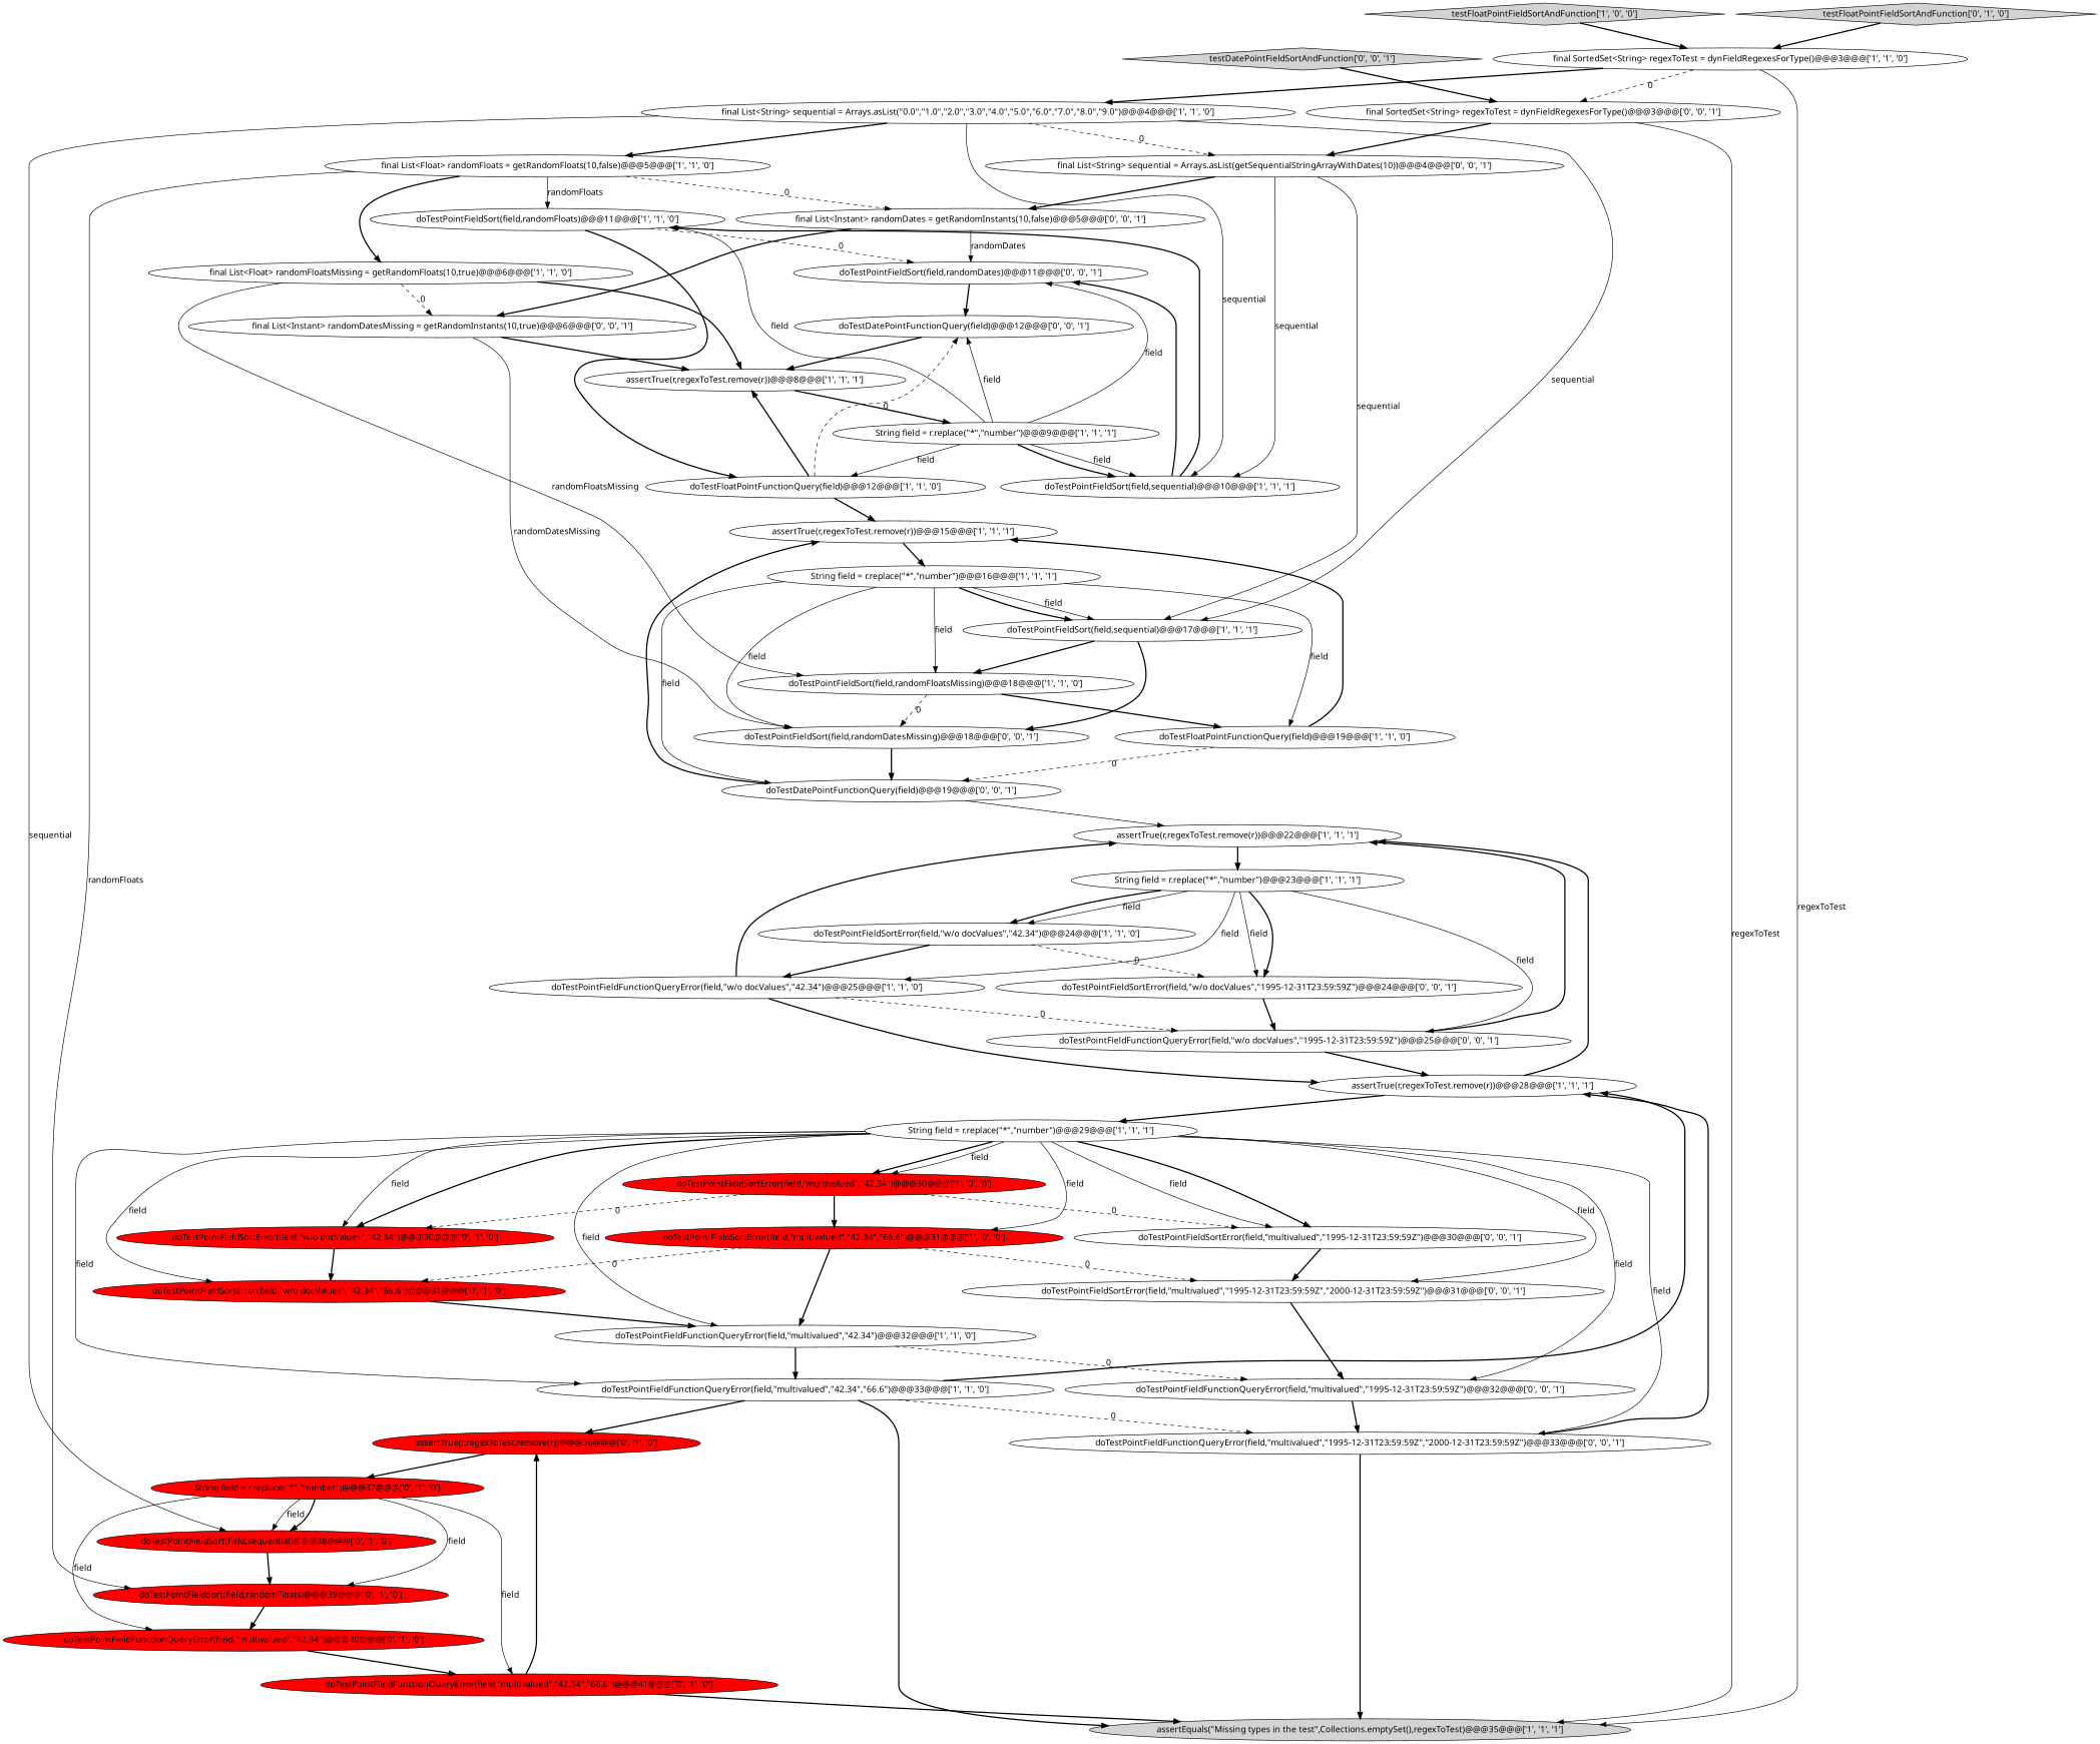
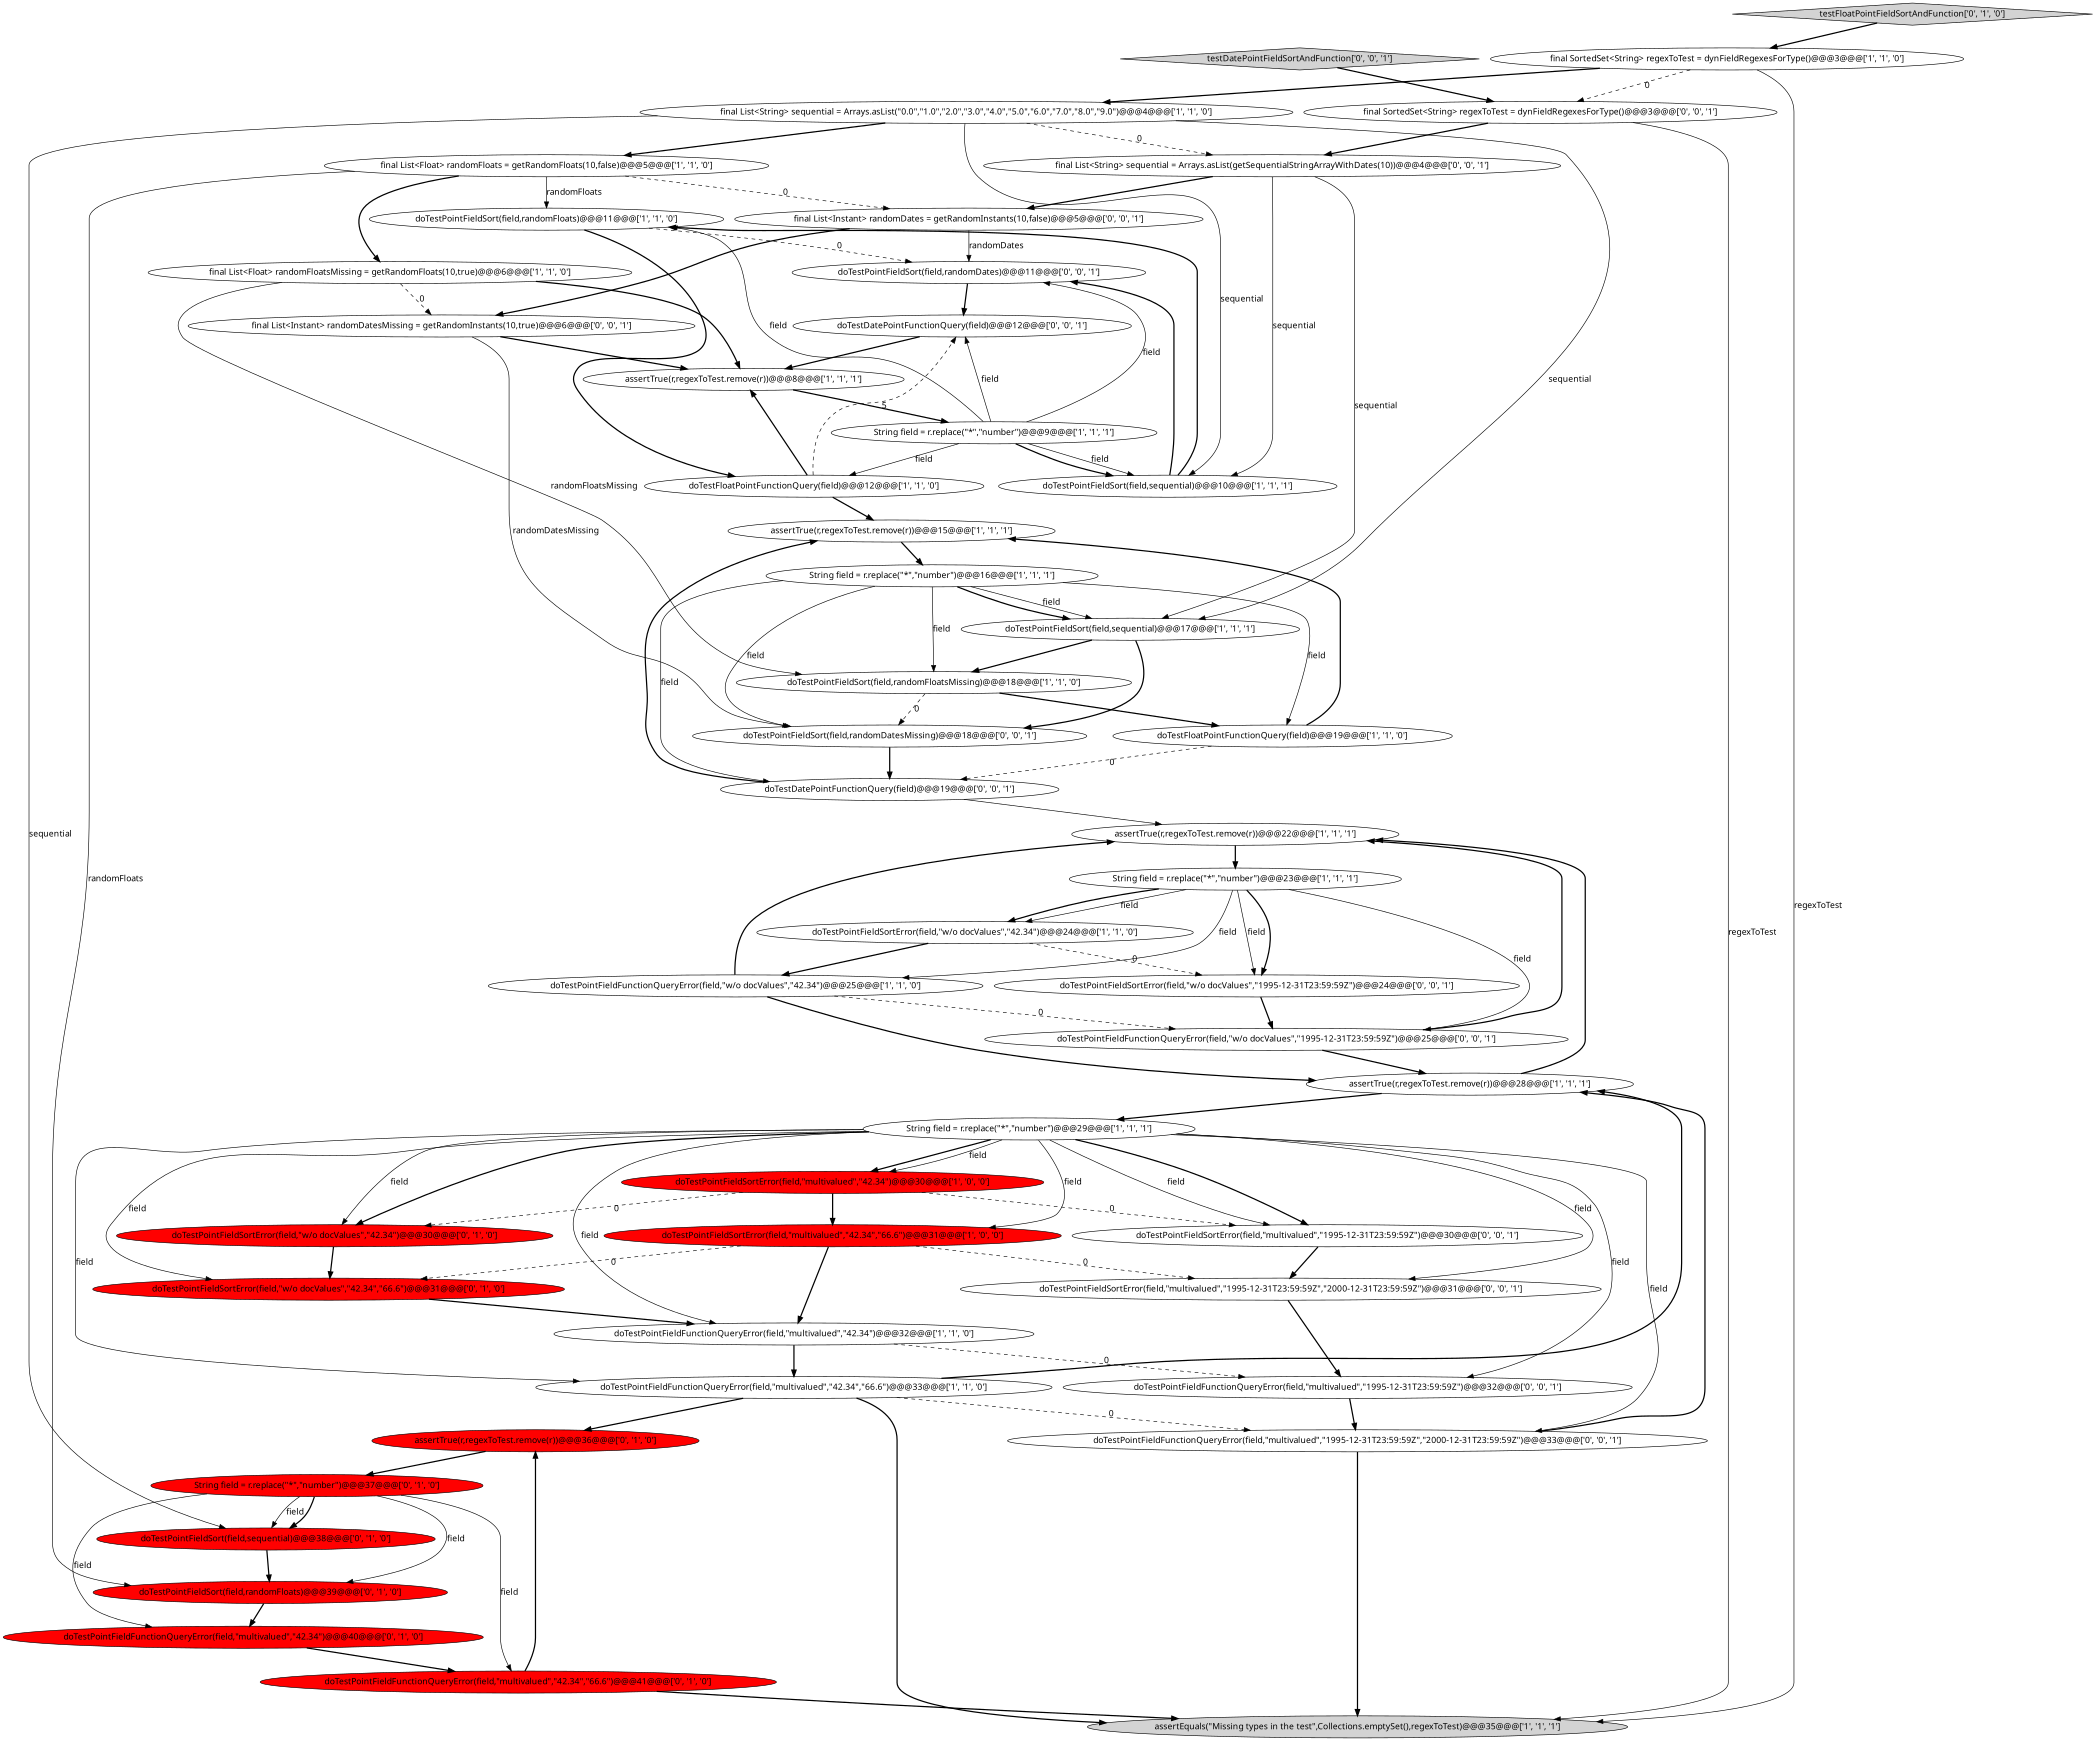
  digraph {
    fontname="Noto Sans"
    node [fillcolor=white fontname="Noto Sans" shape=ellipse style=filled]
    edge [fontname="Noto Sans" style=bold]
    n1 [label="doTestPointFieldSort(field,randomFloats)@@@11@@@['1', '1', '0']"]
    n2 [label="doTestPointFieldSort(field,randomDates)@@@11@@@['0', '0', '1']"]
    n3 [label="doTestFloatPointFunctionQuery(field)@@@12@@@['1', '1', '0']"]
    n4 [label="doTestDatePointFunctionQuery(field)@@@12@@@['0', '0', '1']"]
    n5 [label="assertTrue(r,regexToTest.remove(r))@@@15@@@['1', '1', '1']"]
    n6 [label="assertTrue(r,regexToTest.remove(r))@@@8@@@['1', '1', '1']"]
    n7 [fillcolor=red label="doTestPointFieldSortError(field,\"multivalued\",\"42.34\")@@@30@@@['1', '0', '0']"]
    n8 [fillcolor=red label="doTestPointFieldSortError(field,\"w/o docValues\",\"42.34\")@@@30@@@['0', '1', '0']"]
    n9 [fillcolor=red label="doTestPointFieldSortError(field,\"multivalued\",\"42.34\",\"66.6\")@@@31@@@['1', '0', '0']"]
    n10 [label="doTestPointFieldSortError(field,\"multivalued\",\"1995-12-31T23:59:59Z\")@@@30@@@['0', '0', '1']"]
    n11 [fillcolor=red label="doTestPointFieldSortError(field,\"w/o docValues\",\"42.34\",\"66.6\")@@@31@@@['0', '1', '0']"]
    n12 [label="doTestPointFieldFunctionQueryError(field,\"multivalued\",\"42.34\")@@@32@@@['1', '1', '0']"]
    n13 [label="doTestPointFieldSortError(field,\"multivalued\",\"1995-12-31T23:59:59Z\",\"2000-12-31T23:59:59Z\")@@@31@@@['0', '0', '1']"]
    n14 [fillcolor=red label="doTestPointFieldSort(field,sequential)@@@38@@@['0', '1', '0']"]
    n15 [fillcolor=red label="doTestPointFieldSort(field,randomFloats)@@@39@@@['0', '1', '0']"]
    n16 [fillcolor=red label="doTestPointFieldFunctionQueryError(field,\"multivalued\",\"42.34\")@@@40@@@['0', '1', '0']"]
    n17 [label="final List<Instant> randomDates = getRandomInstants(10,false)@@@5@@@['0', '0', '1']"]
    n18 [label="final List<Instant> randomDatesMissing = getRandomInstants(10,true)@@@6@@@['0', '0', '1']"]
    n19 [label="doTestPointFieldSort(field,randomDatesMissing)@@@18@@@['0', '0', '1']"]
    n20 [label="final List<String> sequential = Arrays.asList(getSequentialStringArrayWithDates(10))@@@4@@@['0', '0', '1']"]
    n21 [label="doTestPointFieldSort(field,sequential)@@@10@@@['1', '1', '1']"]
    n22 [label="doTestPointFieldSort(field,sequential)@@@17@@@['1', '1', '1']"]
    n23 [label="doTestPointFieldSort(field,randomFloatsMissing)@@@18@@@['1', '1', '0']"]
    n24 [label="doTestPointFieldFunctionQueryError(field,\"multivalued\",\"1995-12-31T23:59:59Z\")@@@32@@@['0', '0', '1']"]
    n25 [label="doTestPointFieldFunctionQueryError(field,\"multivalued\",\"42.34\",\"66.6\")@@@33@@@['1', '1', '0']"]
    n26 [label="doTestPointFieldFunctionQueryError(field,\"multivalued\",\"1995-12-31T23:59:59Z\",\"2000-12-31T23:59:59Z\")@@@33@@@['0', '0', '1']"]
    n27 [fillcolor=lightgray label="assertEquals(\"Missing types in the test\",Collections.emptySet(),regexToTest)@@@35@@@['1', '1', '1']"]
    n28 [fillcolor=red label="assertTrue(r,regexToTest.remove(r))@@@36@@@['0', '1', '0']"]
    n29 [label="assertTrue(r,regexToTest.remove(r))@@@28@@@['1', '1', '1']"]
    n30 [label="String field = r.replace(\"*\",\"number\")@@@16@@@['1', '1', '1']"]
    n31 [label="doTestFloatPointFunctionQuery(field)@@@19@@@['1', '1', '0']"]
    n32 [label="doTestDatePointFunctionQuery(field)@@@19@@@['0', '0', '1']"]
    n33 [label="final SortedSet<String> regexToTest = dynFieldRegexesForType()@@@3@@@['1', '1', '0']"]
    n34 [label="final SortedSet<String> regexToTest = dynFieldRegexesForType()@@@3@@@['0', '0', '1']"]
    n35 [label="final List<String> sequential = Arrays.asList(\"0.0\",\"1.0\",\"2.0\",\"3.0\",\"4.0\",\"5.0\",\"6.0\",\"7.0\",\"8.0\",\"9.0\")@@@4@@@['1', '1', '0']"]
    n36 [label="final List<Float> randomFloats = getRandomFloats(10,false)@@@5@@@['1', '1', '0']"]
    n37 [label="doTestPointFieldSortError(field,\"w/o docValues\",\"1995-12-31T23:59:59Z\")@@@24@@@['0', '0', '1']"]
    n38 [label="doTestPointFieldFunctionQueryError(field,\"w/o docValues\",\"1995-12-31T23:59:59Z\")@@@25@@@['0', '0', '1']"]
    n39 [label="assertTrue(r,regexToTest.remove(r))@@@22@@@['1', '1', '1']"]
    n40 [fillcolor=red label="String field = r.replace(\"*\",\"number\")@@@37@@@['0', '1', '0']"]
    n41 [fillcolor=red label="doTestPointFieldFunctionQueryError(field,\"multivalued\",\"42.34\",\"66.6\")@@@41@@@['0', '1', '0']"]
    n42 [label="doTestPointFieldSortError(field,\"w/o docValues\",\"42.34\")@@@24@@@['1', '1', '0']"]
    n43 [label="doTestPointFieldFunctionQueryError(field,\"w/o docValues\",\"42.34\")@@@25@@@['1', '1', '0']"]
    n44 [label="String field = r.replace(\"*\",\"number\")@@@29@@@['1', '1', '1']"]
    n45 [label="String field = r.replace(\"*\",\"number\")@@@23@@@['1', '1', '1']"]
    n46 [label="String field = r.replace(\"*\",\"number\")@@@9@@@['1', '1', '1']"]
-   n47 [fillcolor=lightgray label="testFloatPointFieldSortAndFunction['1', '0', '0']" shape=diamond]
    n48 [fillcolor=lightgray label="testFloatPointFieldSortAndFunction['0', '1', '0']" shape=diamond]
    n49 [label="final List<Float> randomFloatsMissing = getRandomFloats(10,true)@@@6@@@['1', '1', '0']"]
    n50 [fillcolor=lightgray label="testDatePointFieldSortAndFunction['0', '0', '1']" shape=diamond]
    n1 -> n2 [label=0 style=dashed]
    n1 -> n3
    n2 -> n4
-   n3 -> n4 [label=0 style=dashed]
+   n3 -> n4 [label=5 style=dashed]
    n3 -> n5
    n3 -> n6
    n4 -> n6
    n5 -> n30
    n6 -> n46
    n7 -> n8 [label=0 style=dashed]
    n7 -> n9
    n7 -> n10 [label=0 style=dashed]
    n8 -> n11
    n9 -> n11 [label=0 style=dashed]
    n9 -> n12
    n9 -> n13 [label=0 style=dashed]
    n10 -> n13
    n11 -> n12
    n12 -> n24 [label=0 style=dashed]
    n12 -> n25
    n13 -> n24
    n14 -> n15
    n15 -> n16
    n16 -> n41
    n17 -> n2 [label=randomDates style=solid]
    n17 -> n18
    n18 -> n6
    n18 -> n19 [label=randomDatesMissing style=solid]
    n19 -> n32
    n20 -> n17
    n20 -> n21 [label=sequential style=solid]
    n20 -> n22 [label=sequential style=solid]
    n21 -> n1
    n21 -> n2
    n22 -> n19
    n22 -> n23
    n23 -> n19 [label=0 style=dashed]
    n23 -> n31
    n24 -> n26
    n25 -> n26 [label=0 style=dashed]
    n25 -> n27
    n25 -> n28
    n25 -> n29
    n26 -> n27
    n26 -> n29
    n28 -> n40
    n29 -> n39
    n29 -> n44
    n30 -> n19 [label=field style=solid]
    n30 -> n22 [label=field style=solid]
    n30 -> n22
    n30 -> n23 [label=field style=solid]
    n30 -> n31 [label=field style=solid]
    n30 -> n32 [label=field style=solid]
    n31 -> n5
    n31 -> n32 [label=0 style=dashed]
    n32 -> n5
    n32 -> n39 [style=solid]
    n33 -> n27 [label=regexToTest style=solid]
    n33 -> n34 [label=0 style=dashed]
    n33 -> n35
    n34 -> n20
    n34 -> n27 [label=regexToTest style=solid]
    n35 -> n14 [label=sequential style=solid]
    n35 -> n20 [label=0 style=dashed]
    n35 -> n21 [label=sequential style=solid]
    n35 -> n22 [label=sequential style=solid]
    n35 -> n36
    n36 -> n1 [label=randomFloats style=solid]
    n36 -> n15 [label=randomFloats style=solid]
    n36 -> n17 [label=0 style=dashed]
    n36 -> n49
    n37 -> n38
    n38 -> n29
    n38 -> n39
    n39 -> n45
    n40 -> n14 [label=field style=solid]
    n40 -> n14
    n40 -> n15 [label=field style=solid]
    n40 -> n16 [label=field style=solid]
    n40 -> n41 [label=field style=solid]
    n41 -> n27
    n41 -> n28
    n42 -> n37 [label=0 style=dashed]
    n42 -> n43
    n43 -> n29
    n43 -> n38 [label=0 style=dashed]
    n43 -> n39
    n44 -> n7
    n44 -> n7 [label=field style=solid]
    n44 -> n8 [label=field style=solid]
    n44 -> n8
    n44 -> n9 [label=field style=solid]
    n44 -> n10 [label=field style=solid]
    n44 -> n10
    n44 -> n11 [label=field style=solid]
    n44 -> n12 [label=field style=solid]
    n44 -> n13 [label=field style=solid]
    n44 -> n24 [label=field style=solid]
    n44 -> n25 [label=field style=solid]
    n44 -> n26 [label=field style=solid]
    n45 -> n37 [label=field style=solid]
    n45 -> n37
    n45 -> n38 [label=field style=solid]
    n45 -> n42 [label=field style=solid]
    n45 -> n42
    n45 -> n43 [label=field style=solid]
    n46 -> n1 [label=field style=solid]
    n46 -> n2 [label=field style=solid]
    n46 -> n3 [label=field style=solid]
    n46 -> n4 [label=field style=solid]
    n46 -> n21
    n46 -> n21 [label=field style=solid]
-   n47 -> n33
    n48 -> n33
    n49 -> n6
    n49 -> n18 [label=0 style=dashed]
    n49 -> n23 [label=randomFloatsMissing style=solid]
    n50 -> n34
  }
